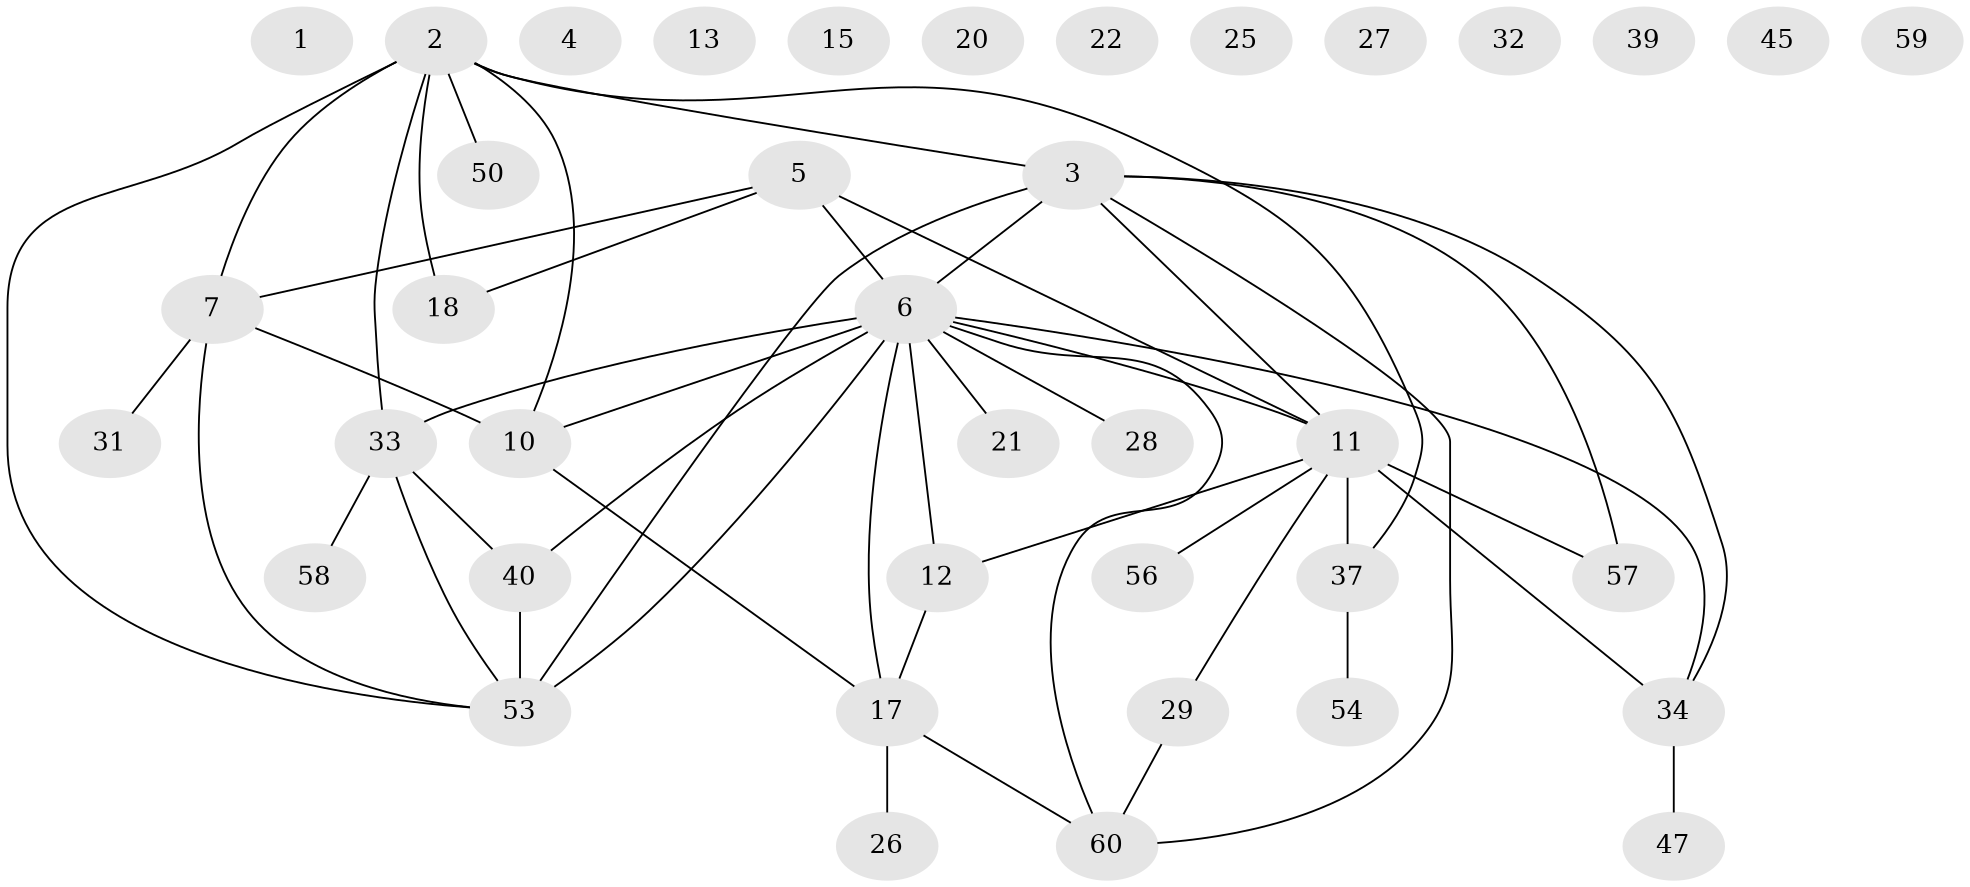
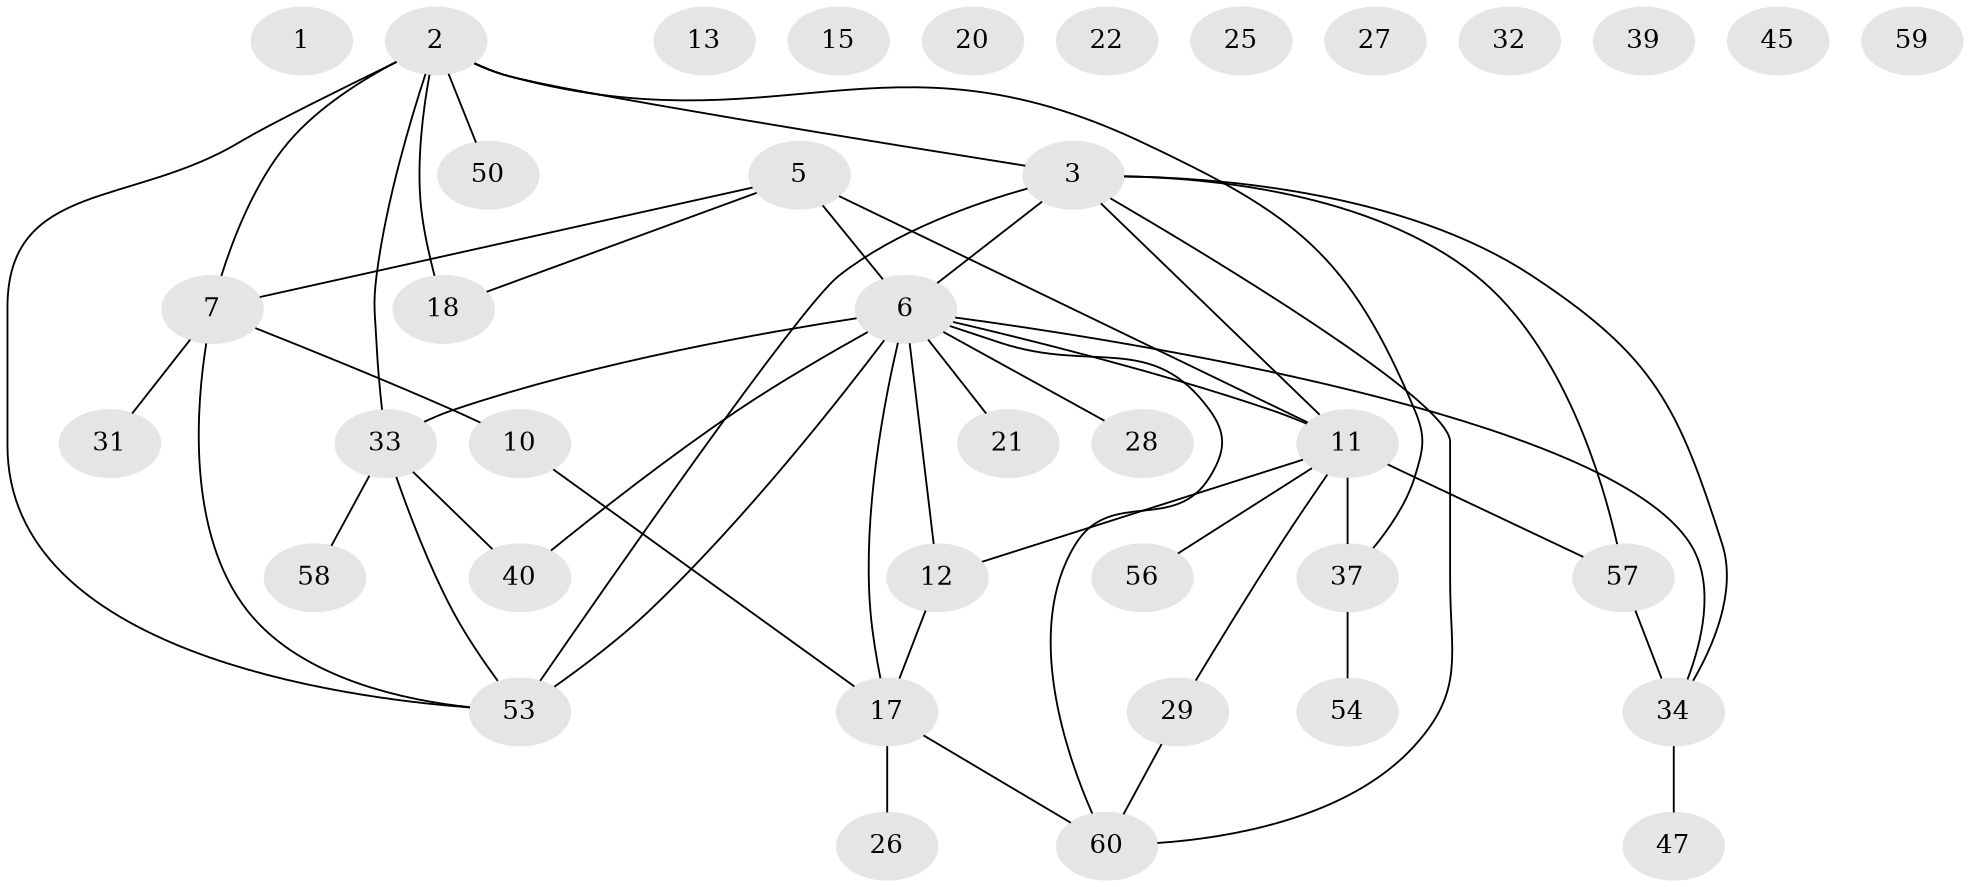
  graph {
    node [color=gray90 style=filled]
    1
    2 [super="+23+42+46+52"]
    3 [super="+36+48+55"]
    7 [super="+9"]
    10 [super="+19"]
    18
    33 [super="+38+41"]
    37
    50
    53
    6 [super="+8+16+35+43+49"]
    11 [super="+14+59+63"]
    34
    57
    60
    31
    17 [super="+44+64"]
    40
    58
    54
    5 [super="+24+61"]
    12 [super="+62+65"]
    21
    28
    29 [super="+30"]
    56
    47
-   4
    26
    13
    15
    20
    22
    25
    27
    32
    39
    45
    n39 [label=59]
    2 -- 3
    2 -- 7
-   2 -- 10
    2 -- 18
    2 -- 33
    2 -- 37
    2 -- 50
    2 -- 53
    3 -- 53
    3 -- 6 [weight=2]
    3 -- 11
    3 -- 34
    3 -- 57
    3 -- 60
    7 -- 10
    7 -- 53
    7 -- 31
    10 -- 17
    33 -- 53
    33 -- 40
    33 -- 58
    37 -- 54
-   6 -- 10
    6 -- 33
    6 -- 53 [weight=2]
    6 -- 11
    6 -- 34
    6 -- 60
    6 -- 17
    6 -- 40
    6 -- 12
    6 -- 21
    6 -- 28
    11 -- 37
-   11 -- 34
+   57 -- 34
    11 -- 57
    11 -- 12 [weight=2]
    11 -- 29
    11 -- 56
    34 -- 47
    17 -- 60
    17 -- 26
-   40 -- 53
    5 -- 7
    5 -- 18
    5 -- 6
    5 -- 11
    12 -- 17
    29 -- 60
  }
